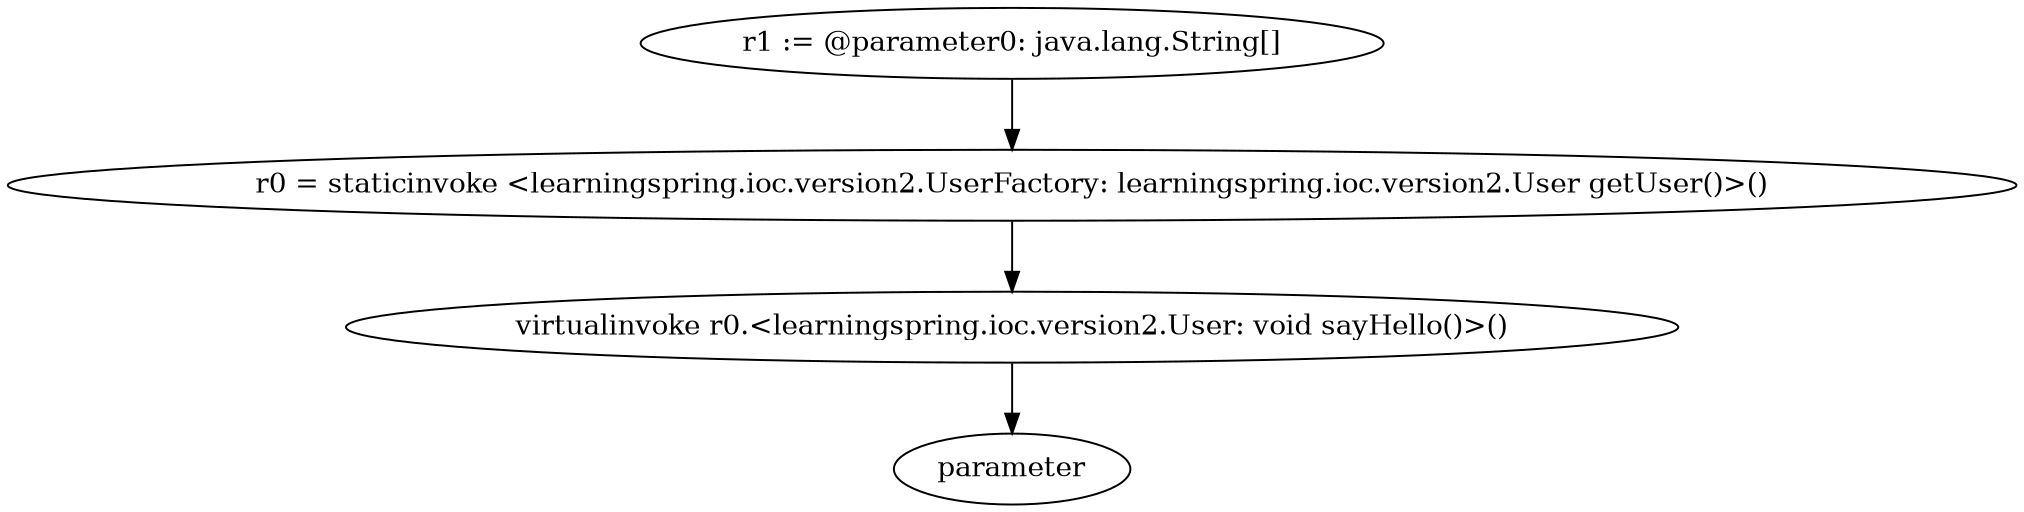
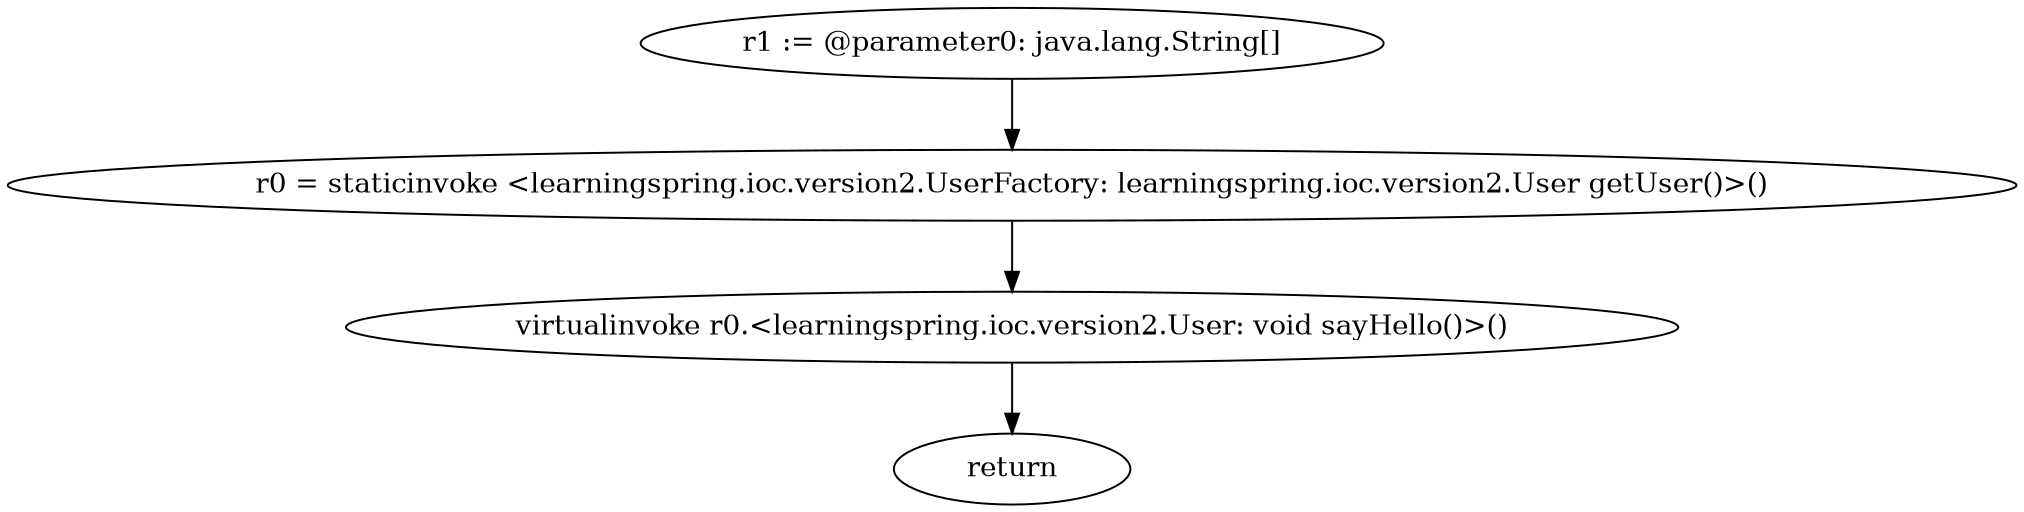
  digraph {
    "r1 := @parameter0: java.lang.String[]"
    "r0 = staticinvoke <learningspring.ioc.version2.UserFactory: learningspring.ioc.version2.User getUser()>()"
    "virtualinvoke r0.<learningspring.ioc.version2.User: void sayHello()>()"
-   return [label=parameter]
+   return
    "r1 := @parameter0: java.lang.String[]" -> "r0 = staticinvoke <learningspring.ioc.version2.UserFactory: learningspring.ioc.version2.User getUser()>()"
    "r0 = staticinvoke <learningspring.ioc.version2.UserFactory: learningspring.ioc.version2.User getUser()>()" -> "virtualinvoke r0.<learningspring.ioc.version2.User: void sayHello()>()"
    "virtualinvoke r0.<learningspring.ioc.version2.User: void sayHello()>()" -> return
  }
